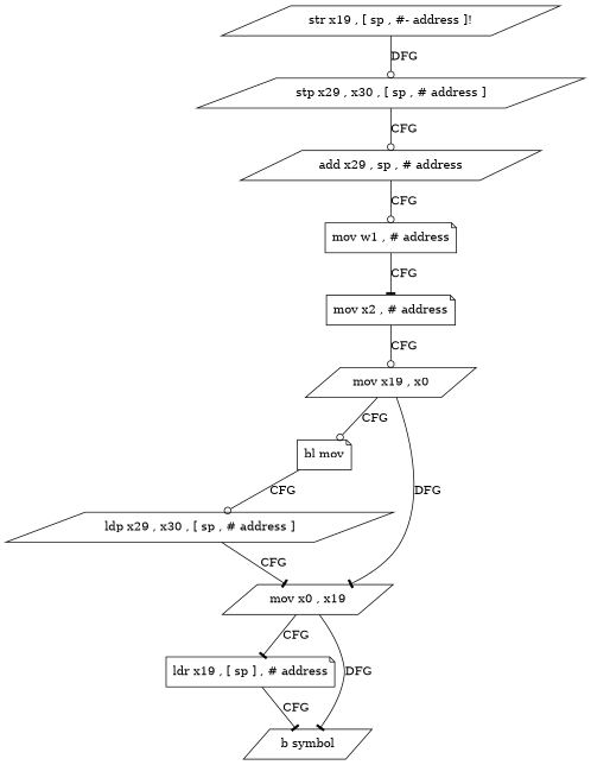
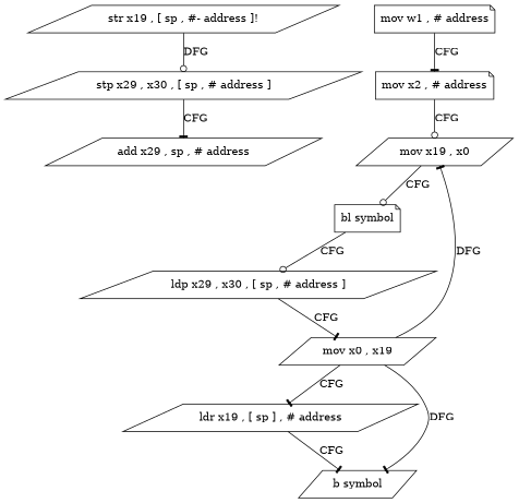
  digraph {
    node [shape=parallelogram]
    edge [arrowhead=tee]
    n1 [label="str x19 , [ sp , #- address ]!"]
    n2 [label="stp x29 , x30 , [ sp , # address ]"]
    n3 [label="add x29 , sp , # address"]
    n4 [label="mov w1 , # address" shape=note]
    n5 [label="mov x2 , # address" shape=note]
    n6 [label="mov x19 , x0"]
-   n7 [label="bl mov" shape=note]
+   n7 [label="bl symbol" shape=note]
    n8 [label="mov x0 , x19"]
    n9 [label="ldp x29 , x30 , [ sp , # address ]"]
-   n10 [label="ldr x19 , [ sp ] , # address" shape=note]
+   n10 [label="ldr x19 , [ sp ] , # address"]
    n11 [label="b symbol"]
    n1 -> n2 [arrowhead=odot label=DFG]
-   n2 -> n3 [arrowhead=odot label=CFG]
-   n3 -> n4 [arrowhead=odot label=CFG]
+   n2 -> n3 [label=CFG]
    n4 -> n5 [label=CFG]
    n5 -> n6 [arrowhead=odot label=CFG]
    n6 -> n7 [arrowhead=odot label=CFG]
-   n6 -> n8 [label=DFG]
+   n8 -> n6 [label=DFG]
    n7 -> n9 [arrowhead=odot label=CFG]
    n8 -> n10 [label=CFG]
    n8 -> n11 [label=DFG]
    n9 -> n8 [label=CFG]
    n10 -> n11 [label=CFG]
  }
